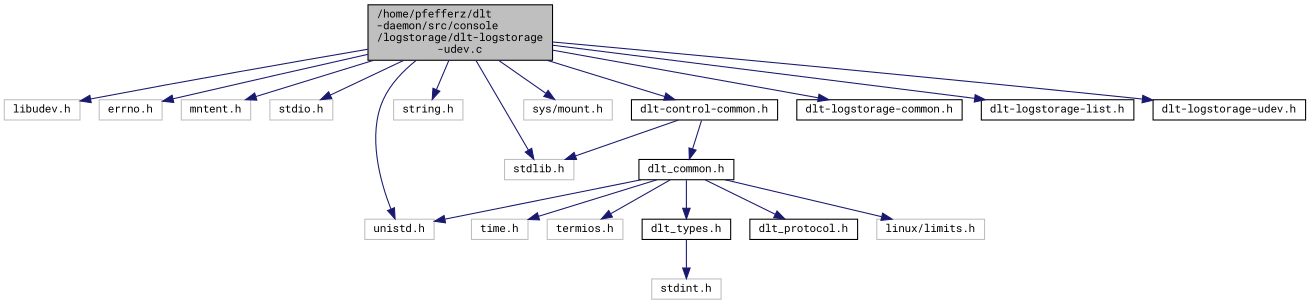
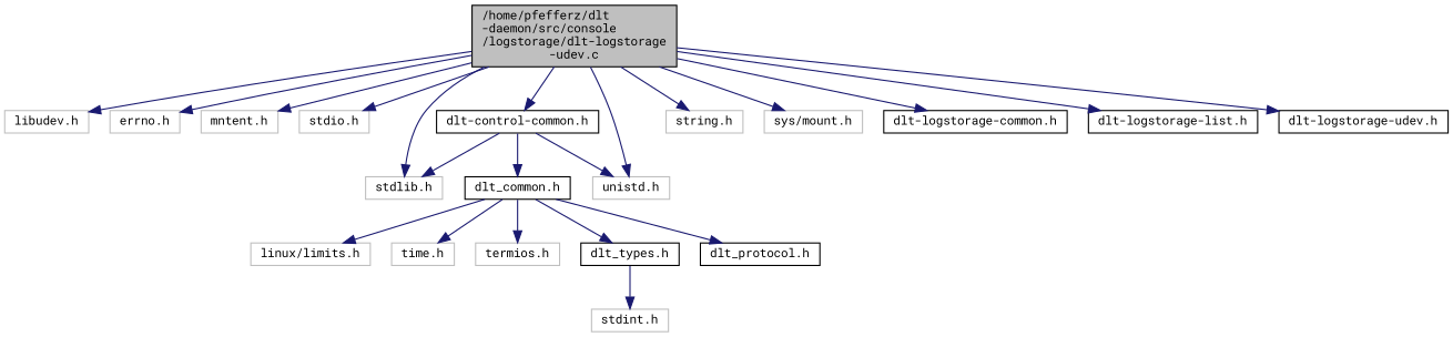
  digraph {
    fontname="Roboto Mono"
    node [color=grey75 fillcolor=white fontname="Roboto Mono" fontsize=10 shape=record style=filled]
    edge [color=midnightblue fontname="Roboto Mono" fontsize=10 labelfontname=FreeSans labelfontsize=10 style=solid]
    n1 [color=black fillcolor=grey75 fontcolor=black height=0.2 label="/home/pfefferz/dlt\l-daemon/src/console\l/logstorage/dlt-logstorage\l-udev.c" width=0.4]
    n2 [height=0.2 label="libudev.h" width=0.4]
    n3 [height=0.2 label="errno.h" width=0.4]
    n4 [height=0.2 label="mntent.h" width=0.4]
    n5 [height=0.2 label="stdio.h" width=0.4]
    n6 [height=0.2 label="stdlib.h" width=0.4]
    n7 [height=0.2 label="string.h" width=0.4]
    n8 [height=0.2 label="unistd.h" width=0.4]
    n9 [height=0.2 label="sys/mount.h" width=0.4]
    n10 [color=black height=0.2 label="dlt-control-common.h" width=0.4]
    n11 [color=black height=0.2 label="dlt-logstorage-common.h" width=0.4]
    n12 [color=black height=0.2 label="dlt-logstorage-list.h" width=0.4]
    n13 [color=black height=0.2 label="dlt-logstorage-udev.h" width=0.4]
    n14 [color=black height=0.2 label="dlt_common.h" width=0.4]
    n15 [height=0.2 label="linux/limits.h" width=0.4]
    n16 [height=0.2 label="time.h" width=0.4]
    n17 [height=0.2 label="termios.h" width=0.4]
    n18 [color=black height=0.2 label="dlt_types.h" width=0.4]
    n19 [color=black height=0.2 label="dlt_protocol.h" width=0.4]
    n20 [height=0.2 label="stdint.h" width=0.4]
    n1 -> n2
    n1 -> n3
    n1 -> n4
    n1 -> n5
    n1 -> n6
    n1 -> n7
    n1 -> n8
    n1 -> n9
    n1 -> n10
    n1 -> n11
    n1 -> n12
    n1 -> n13
    n10 -> n6
    n10 -> n14
-   n14 -> n8
+   n10 -> n8
    n14 -> n15
    n14 -> n16
    n14 -> n17
    n14 -> n18
    n14 -> n19
    n18 -> n20
  }
